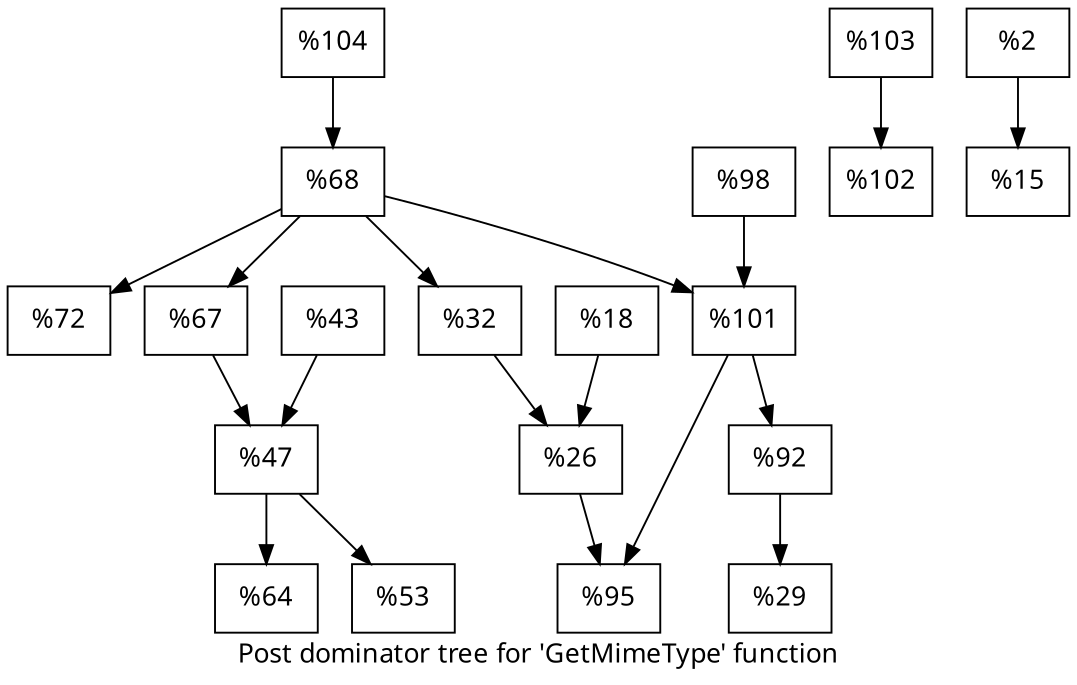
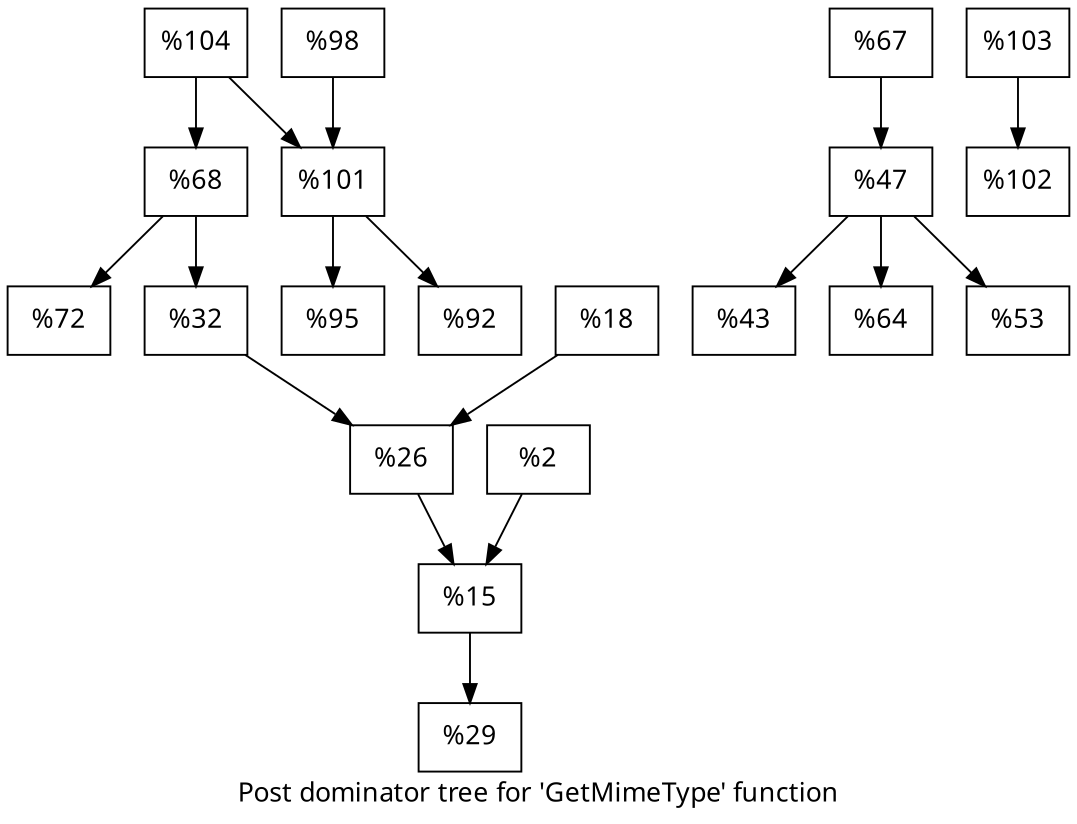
  digraph {
    fontname="Noto Sans"
    label="Post dominator tree for 'GetMimeType' function"
    node [fontname="Noto Sans" shape=record]
    edge [fontname="Noto Sans"]
    n1 [label="{%104}"]
    n2 [label="{%68}"]
    n3 [label="{%72}"]
    n4 [label="{%32}"]
    n5 [label="{%67}"]
    n6 [label="{%101}"]
    n7 [label="{%26}"]
    n8 [label="{%103}"]
    n9 [label="{%102}"]
    n10 [label="{%47}"]
    n11 [label="{%95}"]
    n12 [label="{%92}"]
    n13 [label="{%15}"]
    n14 [label="{%43}"]
    n15 [label="{%64}"]
    n16 [label="{%53}"]
    n17 [label="{%98}"]
    n18 [label="{%29}"]
    n19 [label="{%18}"]
    n20 [label="{%2}"]
    n1 -> n2
    n2 -> n3
    n2 -> n4
-   n2 -> n5
-   n2 -> n6
+   n1 -> n6
    n4 -> n7
    n5 -> n10
    n6 -> n11
    n6 -> n12
-   n7 -> n11
+   n7 -> n13
    n8 -> n9
-   n14 -> n10
+   n10 -> n14
    n10 -> n15
    n10 -> n16
-   n12 -> n18
+   n13 -> n18
    n17 -> n6
    n19 -> n7
    n20 -> n13
  }
